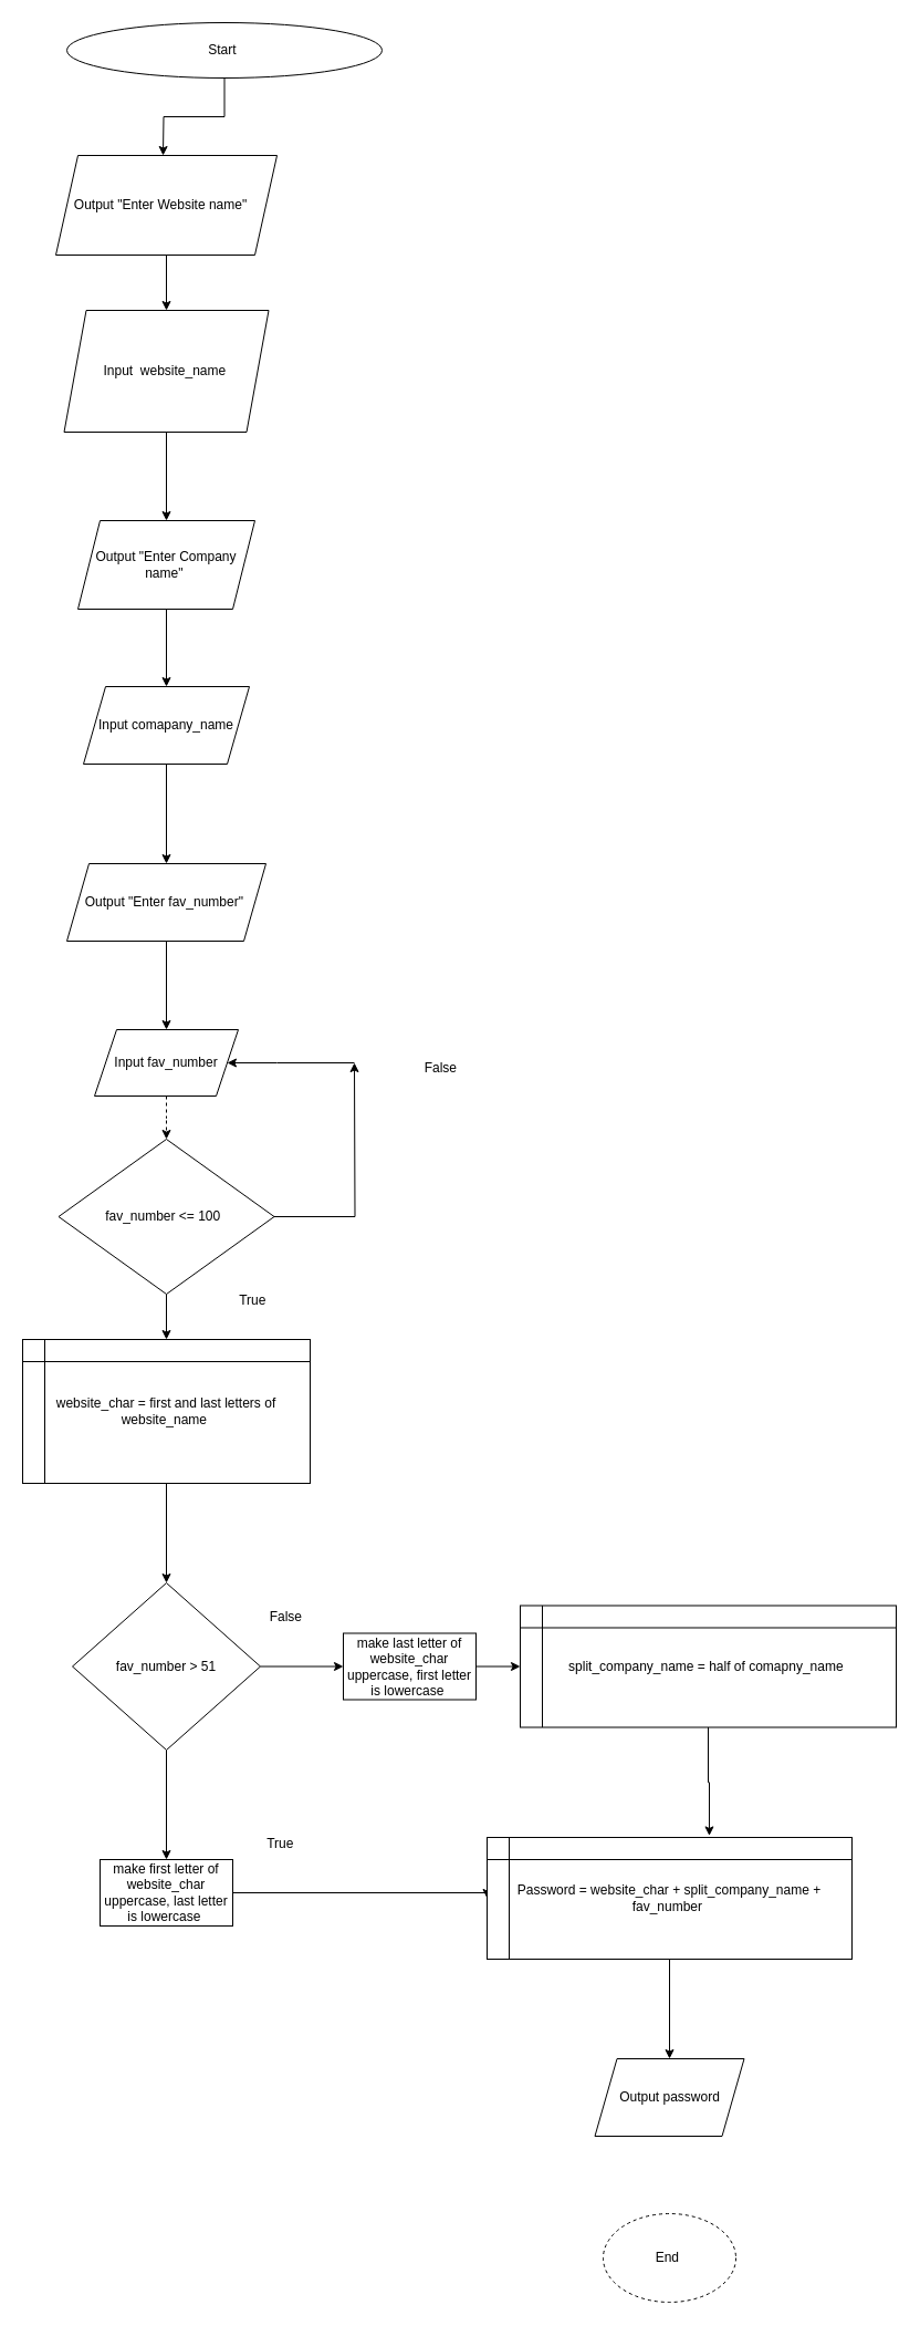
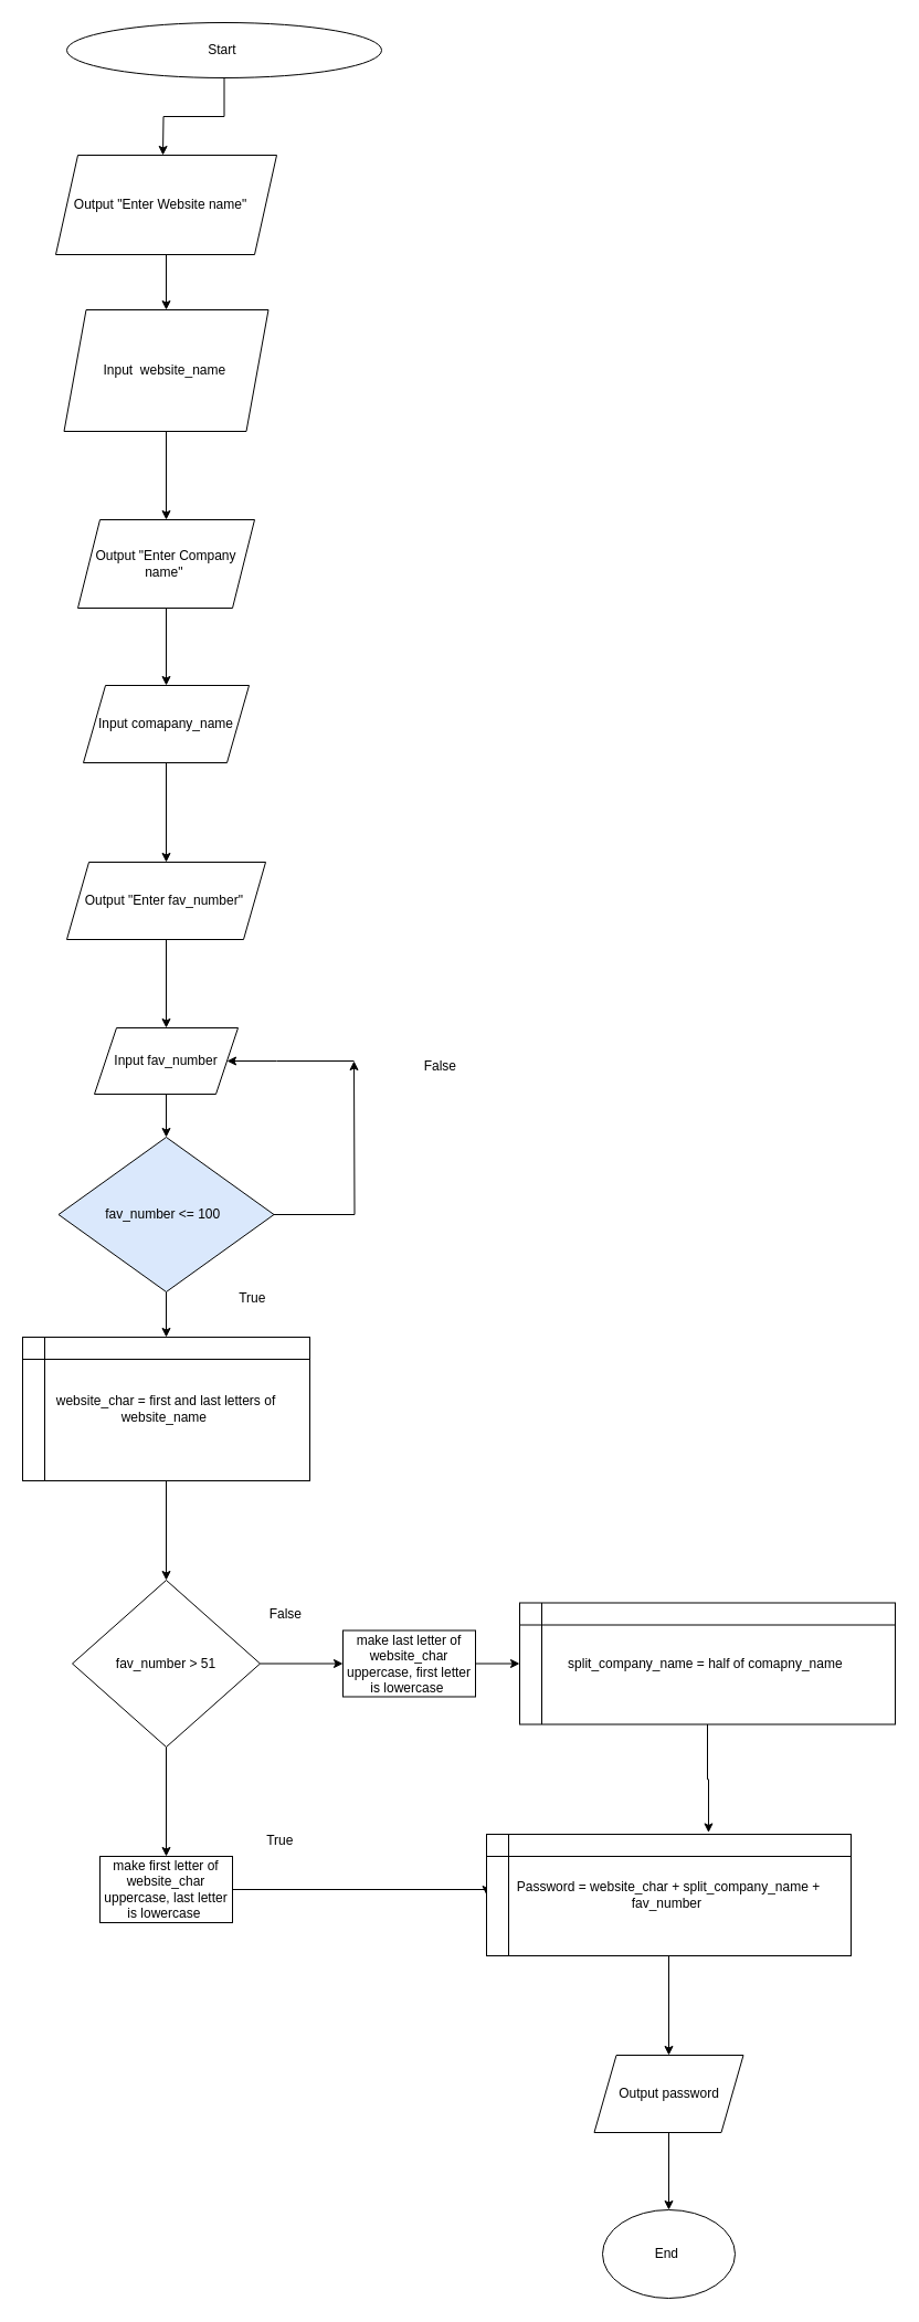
  <mxCell id="0" />
  <mxCell id="1" parent="0" />
  <mxCell id="2" value="Start&amp;nbsp;" style="ellipse;whiteSpace=wrap;html=1;" vertex="1" parent="1"><mxGeometry x="60" y="20" width="285" height="50" as="geometry" /></mxCell>
  <mxCell id="3" style="edgeStyle=orthogonalEdgeStyle;rounded=0;orthogonalLoop=1;jettySize=auto;html=1;entryX=0.5;entryY=0;entryDx=0;entryDy=0;" edge="1" parent="1" source="4" target="6"><mxGeometry relative="1" as="geometry" /></mxCell>
  <mxCell id="4" value="Output &quot;Enter Website name&quot;&amp;nbsp; &amp;nbsp;" style="shape=parallelogram;perimeter=parallelogramPerimeter;whiteSpace=wrap;html=1;fixedSize=1;" vertex="1" parent="1"><mxGeometry y="140" width="200" height="90" as="geometry" x="50" /></mxCell>
  <mxCell id="5" style="edgeStyle=orthogonalEdgeStyle;rounded=0;orthogonalLoop=1;jettySize=auto;html=1;entryX=0.5;entryY=0;entryDx=0;entryDy=0;" edge="1" parent="1" source="6" target="8"><mxGeometry relative="1" as="geometry" /></mxCell>
  <mxCell id="6" value="Input&amp;nbsp; website_name&amp;nbsp;" style="shape=parallelogram;perimeter=parallelogramPerimeter;whiteSpace=wrap;html=1;fixedSize=1;" vertex="1" parent="1"><mxGeometry x="57.5" y="280" width="185" height="110" as="geometry" /></mxCell>
  <mxCell id="7" style="edgeStyle=orthogonalEdgeStyle;rounded=0;orthogonalLoop=1;jettySize=auto;html=1;entryX=0.5;entryY=0;entryDx=0;entryDy=0;" edge="1" parent="1" source="8" target="10"><mxGeometry relative="1" as="geometry" /></mxCell>
  <mxCell id="8" value="Output &quot;Enter Company name&quot;&amp;nbsp;" style="shape=parallelogram;perimeter=parallelogramPerimeter;whiteSpace=wrap;html=1;fixedSize=1;" vertex="1" parent="1"><mxGeometry x="70" y="470" width="160" height="80" as="geometry" /></mxCell>
  <mxCell id="9" style="edgeStyle=orthogonalEdgeStyle;rounded=0;orthogonalLoop=1;jettySize=auto;html=1;entryX=0.5;entryY=0;entryDx=0;entryDy=0;" edge="1" parent="1" source="10" target="15"><mxGeometry relative="1" as="geometry" /></mxCell>
  <mxCell id="10" value="Input comapany_name" style="shape=parallelogram;perimeter=parallelogramPerimeter;whiteSpace=wrap;html=1;fixedSize=1;" vertex="1" parent="1"><mxGeometry x="75" y="620" width="150" height="70" as="geometry" /></mxCell>
  <mxCell id="11" style="edgeStyle=orthogonalEdgeStyle;rounded=0;orthogonalLoop=1;jettySize=auto;html=1;entryX=0.5;entryY=0;entryDx=0;entryDy=0;" edge="1" parent="1" source="13" target="19"><mxGeometry relative="1" as="geometry" /></mxCell>
  <mxCell id="12" style="edgeStyle=orthogonalEdgeStyle;rounded=0;orthogonalLoop=1;jettySize=auto;html=1;" edge="1" parent="1" source="13"><mxGeometry relative="1" as="geometry"><mxPoint x="320" y="960" as="targetPoint" /></mxGeometry></mxCell>
- <mxCell id="13" value="fav_number &amp;lt;= 100&amp;nbsp;&amp;nbsp;" style="rhombus;whiteSpace=wrap;html=1;" vertex="1" parent="1"><mxGeometry x="52.5" y="1029" width="195" height="140" as="geometry" /></mxCell>
+ <mxCell id="13" value="fav_number &amp;lt;= 100&amp;nbsp;&amp;nbsp;" style="rhombus;whiteSpace=wrap;html=1;fillColor=#dae8fc;" vertex="1" parent="1"><mxGeometry x="52.5" y="1029" width="195" height="140" as="geometry" /></mxCell>
  <mxCell id="14" style="edgeStyle=orthogonalEdgeStyle;rounded=0;orthogonalLoop=1;jettySize=auto;html=1;" edge="1" parent="1" source="15" target="17"><mxGeometry relative="1" as="geometry" /></mxCell>
  <mxCell id="15" value="Output &quot;Enter fav_number&quot;&amp;nbsp;" style="shape=parallelogram;perimeter=parallelogramPerimeter;whiteSpace=wrap;html=1;fixedSize=1;" vertex="1" parent="1"><mxGeometry x="60" y="780" width="180" height="70" as="geometry" /></mxCell>
- <mxCell id="16" style="edgeStyle=orthogonalEdgeStyle;rounded=0;orthogonalLoop=1;jettySize=auto;html=1;entryX=0.5;entryY=0;entryDx=0;entryDy=0;dashed=1;" edge="1" parent="1" source="17" target="13"><mxGeometry relative="1" as="geometry" /></mxCell>
+ <mxCell id="16" style="edgeStyle=orthogonalEdgeStyle;rounded=0;orthogonalLoop=1;jettySize=auto;html=1;entryX=0.5;entryY=0;entryDx=0;entryDy=0;" edge="1" parent="1" source="17" target="13"><mxGeometry relative="1" as="geometry" /></mxCell>
  <mxCell id="17" value="Input fav_number" style="shape=parallelogram;perimeter=parallelogramPerimeter;whiteSpace=wrap;html=1;fixedSize=1;" vertex="1" parent="1"><mxGeometry x="85" y="930" width="130" height="60" as="geometry" /></mxCell>
  <mxCell id="18" style="edgeStyle=orthogonalEdgeStyle;rounded=0;orthogonalLoop=1;jettySize=auto;html=1;entryX=0.5;entryY=0;entryDx=0;entryDy=0;" edge="1" parent="1" source="19" target="22"><mxGeometry relative="1" as="geometry" /></mxCell>
  <mxCell id="19" value="website_char = first and last letters of website_name&amp;nbsp;" style="shape=internalStorage;whiteSpace=wrap;html=1;backgroundOutline=1;" vertex="1" parent="1"><mxGeometry x="20" y="1210" width="260" height="130" as="geometry" /></mxCell>
  <mxCell id="20" style="edgeStyle=orthogonalEdgeStyle;rounded=0;orthogonalLoop=1;jettySize=auto;html=1;entryX=0.5;entryY=0;entryDx=0;entryDy=0;" edge="1" parent="1" source="22" target="24"><mxGeometry relative="1" as="geometry" /></mxCell>
  <mxCell id="21" style="edgeStyle=orthogonalEdgeStyle;rounded=0;orthogonalLoop=1;jettySize=auto;html=1;entryX=0;entryY=0.5;entryDx=0;entryDy=0;" edge="1" parent="1" source="22" target="26"><mxGeometry relative="1" as="geometry" /></mxCell>
  <mxCell id="22" value="fav_number &amp;gt; 51" style="rhombus;whiteSpace=wrap;html=1;" vertex="1" parent="1"><mxGeometry x="65" y="1430" width="170" height="151" as="geometry" /></mxCell>
  <mxCell id="23" style="edgeStyle=orthogonalEdgeStyle;rounded=0;orthogonalLoop=1;jettySize=auto;html=1;entryX=0;entryY=0.5;entryDx=0;entryDy=0;" edge="1" parent="1" source="24" target="29"><mxGeometry relative="1" as="geometry"><Array as="points"><mxPoint x="440" y="1710" /></Array></mxGeometry></mxCell>
  <mxCell id="24" value="make first letter of website_char uppercase, last letter is lowercase&amp;nbsp;" style="rounded=0;whiteSpace=wrap;html=1;" vertex="1" parent="1"><mxGeometry x="90" y="1680" width="120" height="60" as="geometry" /></mxCell>
  <mxCell id="25" style="edgeStyle=orthogonalEdgeStyle;rounded=0;orthogonalLoop=1;jettySize=auto;html=1;entryX=0;entryY=0.5;entryDx=0;entryDy=0;" edge="1" parent="1" source="26" target="27"><mxGeometry relative="1" as="geometry" /></mxCell>
  <mxCell id="26" value="make last letter of website_char uppercase, first letter is lowercase&amp;nbsp;" style="rounded=0;whiteSpace=wrap;html=1;" vertex="1" parent="1"><mxGeometry x="310" y="1475.5" width="120" height="60" as="geometry" /></mxCell>
  <mxCell id="27" value="split_company_name = half of comapny_name&amp;nbsp;" style="shape=internalStorage;whiteSpace=wrap;html=1;backgroundOutline=1;" vertex="1" parent="1"><mxGeometry x="470" y="1450.5" width="340" height="110" as="geometry" /></mxCell>
  <mxCell id="28" style="edgeStyle=orthogonalEdgeStyle;rounded=0;orthogonalLoop=1;jettySize=auto;html=1;" edge="1" parent="1" source="29" target="31"><mxGeometry relative="1" as="geometry" /></mxCell>
  <mxCell id="29" value="Password = website_char + split_company_name + fav_number&amp;nbsp;" style="shape=internalStorage;whiteSpace=wrap;html=1;backgroundOutline=1;" vertex="1" parent="1"><mxGeometry x="440" y="1660" width="330" height="110" as="geometry" /></mxCell>
+ <mxCell id="30" style="edgeStyle=orthogonalEdgeStyle;rounded=0;orthogonalLoop=1;jettySize=auto;html=1;entryX=0.5;entryY=0;entryDx=0;entryDy=0;" edge="1" parent="1" source="31" target="32"><mxGeometry relative="1" as="geometry" /></mxCell>
  <mxCell id="31" value="Output password" style="shape=parallelogram;perimeter=parallelogramPerimeter;whiteSpace=wrap;html=1;fixedSize=1;" vertex="1" parent="1"><mxGeometry x="537.5" y="1860" width="135" height="70" as="geometry" /></mxCell>
- <mxCell id="32" value="End&amp;nbsp;" style="ellipse;whiteSpace=wrap;html=1;dashed=1;" vertex="1" parent="1"><mxGeometry x="545" y="2000" width="120" height="80" as="geometry" /></mxCell>
+ <mxCell id="32" value="End&amp;nbsp;" style="ellipse;whiteSpace=wrap;html=1;" vertex="1" parent="1"><mxGeometry x="545" y="2000" width="120" height="80" as="geometry" /></mxCell>
  <mxCell id="33" style="edgeStyle=orthogonalEdgeStyle;rounded=0;orthogonalLoop=1;jettySize=auto;html=1;" edge="1" parent="1" source="2"><mxGeometry relative="1" as="geometry"><mxPoint x="147" y="140" as="targetPoint" /></mxGeometry></mxCell>
  <mxCell id="34" style="edgeStyle=orthogonalEdgeStyle;rounded=0;orthogonalLoop=1;jettySize=auto;html=1;entryX=0.609;entryY=-0.014;entryDx=0;entryDy=0;entryPerimeter=0;" edge="1" parent="1" source="27" target="29"><mxGeometry relative="1" as="geometry" /></mxCell>
  <mxCell id="35" value="False&amp;nbsp;" style="text;html=1;strokeColor=none;fillColor=none;align=center;verticalAlign=middle;whiteSpace=wrap;rounded=0;" vertex="1" parent="1"><mxGeometry x="230" y="1446" width="60" height="30" as="geometry" /></mxCell>
  <mxCell id="36" value="True&amp;nbsp;" style="text;html=1;strokeColor=none;fillColor=none;align=center;verticalAlign=middle;whiteSpace=wrap;rounded=0;" vertex="1" parent="1"><mxGeometry x="225" y="1651" width="60" height="30" as="geometry" /></mxCell>
  <mxCell id="37" value="True&amp;nbsp;" style="text;html=1;strokeColor=none;fillColor=none;align=center;verticalAlign=middle;whiteSpace=wrap;rounded=0;" vertex="1" parent="1"><mxGeometry x="200" y="1160" width="60" height="30" as="geometry" /></mxCell>
  <mxCell id="38" value="" style="endArrow=classic;html=1;rounded=0;entryX=1;entryY=0.5;entryDx=0;entryDy=0;" edge="1" parent="1" target="17"><mxGeometry width="50" height="50" relative="1" as="geometry"><mxPoint x="320" y="960" as="sourcePoint" /><mxPoint x="420" y="940" as="targetPoint" /><Array as="points"><mxPoint x="250" y="960" /></Array></mxGeometry></mxCell>
  <mxCell id="39" value="False&amp;nbsp;" style="text;html=1;strokeColor=none;fillColor=none;align=center;verticalAlign=middle;whiteSpace=wrap;rounded=0;" vertex="1" parent="1"><mxGeometry x="370" y="950" width="60" height="30" as="geometry" /></mxCell>
